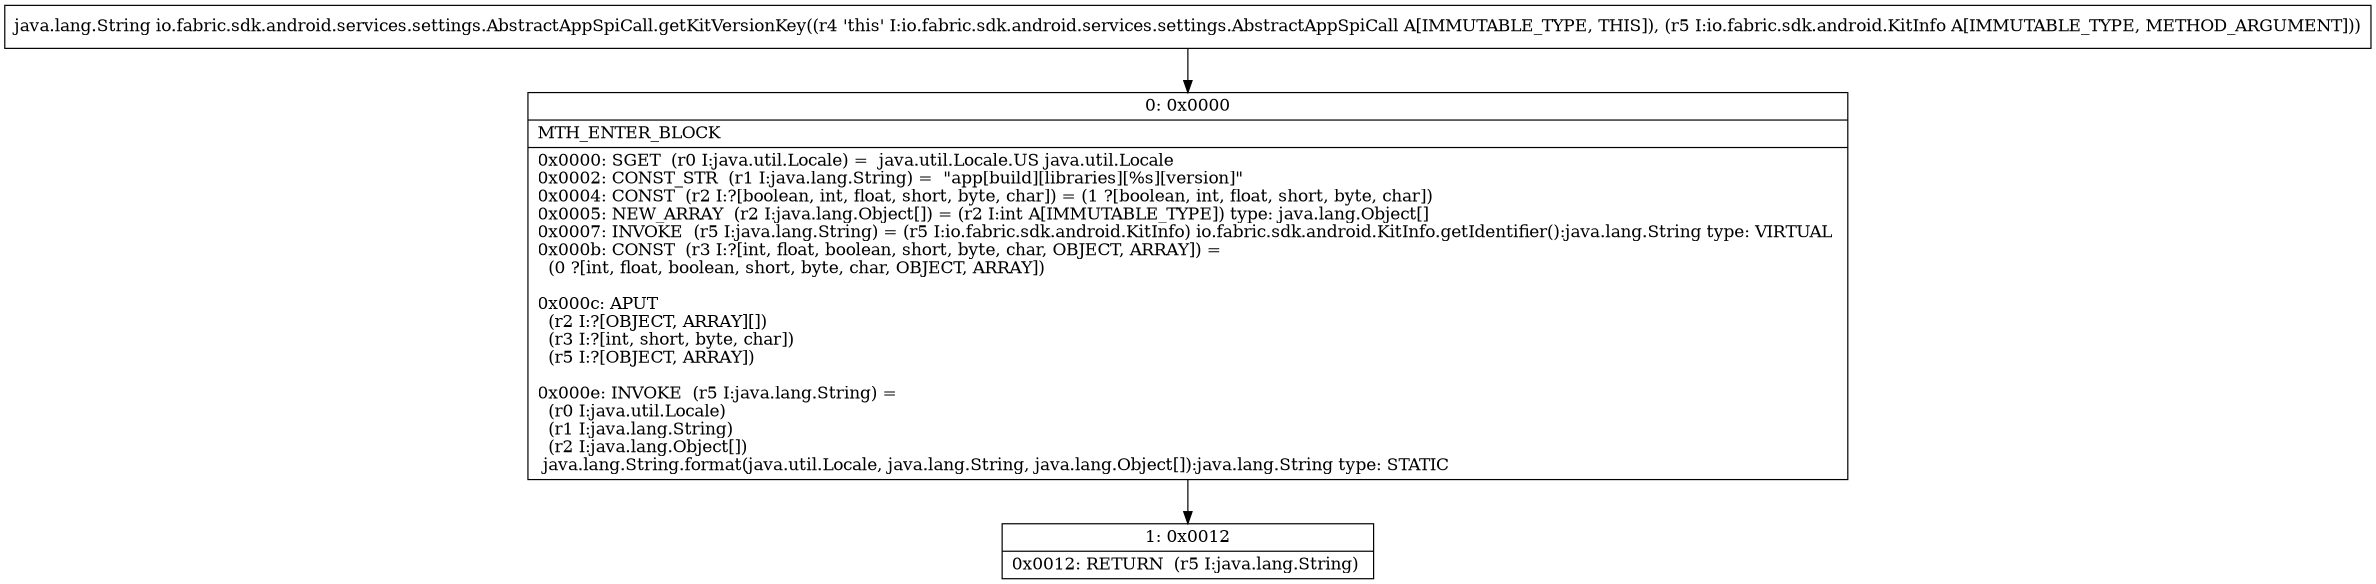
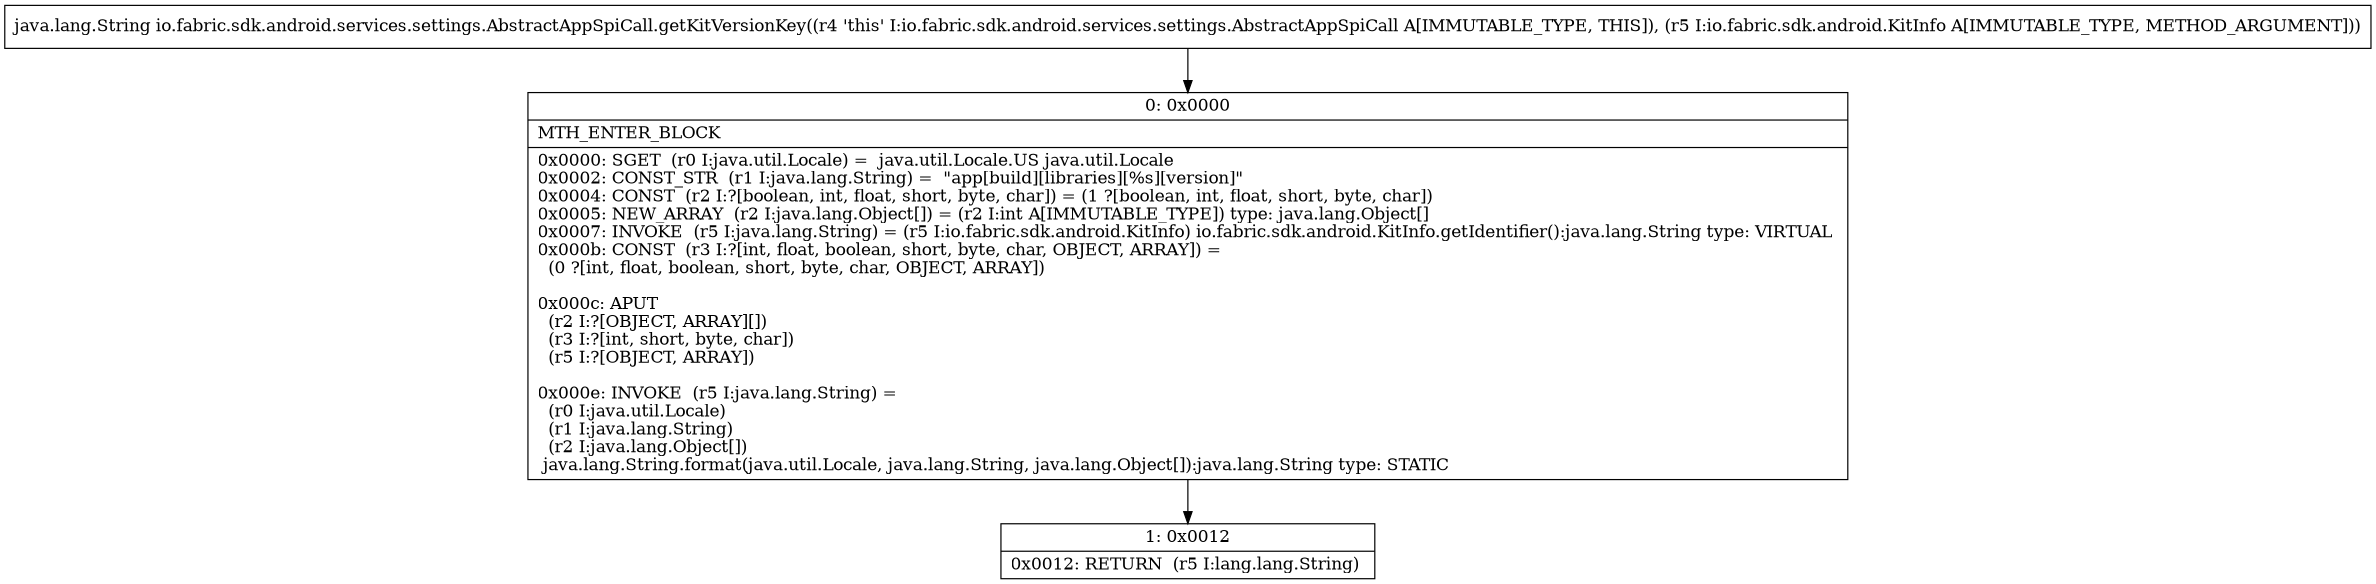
  digraph {
    node [shape=record]
    n1 [label="{0\:\ 0x0000|MTH_ENTER_BLOCK\l|0x0000: SGET  (r0 I:java.util.Locale) =  java.util.Locale.US java.util.Locale \l0x0002: CONST_STR  (r1 I:java.lang.String) =  \"app[build][libraries][%s][version]\" \l0x0004: CONST  (r2 I:?[boolean, int, float, short, byte, char]) = (1 ?[boolean, int, float, short, byte, char]) \l0x0005: NEW_ARRAY  (r2 I:java.lang.Object[]) = (r2 I:int A[IMMUTABLE_TYPE]) type: java.lang.Object[] \l0x0007: INVOKE  (r5 I:java.lang.String) = (r5 I:io.fabric.sdk.android.KitInfo) io.fabric.sdk.android.KitInfo.getIdentifier():java.lang.String type: VIRTUAL \l0x000b: CONST  (r3 I:?[int, float, boolean, short, byte, char, OBJECT, ARRAY]) = \l  (0 ?[int, float, boolean, short, byte, char, OBJECT, ARRAY])\l \l0x000c: APUT  \l  (r2 I:?[OBJECT, ARRAY][])\l  (r3 I:?[int, short, byte, char])\l  (r5 I:?[OBJECT, ARRAY])\l \l0x000e: INVOKE  (r5 I:java.lang.String) = \l  (r0 I:java.util.Locale)\l  (r1 I:java.lang.String)\l  (r2 I:java.lang.Object[])\l java.lang.String.format(java.util.Locale, java.lang.String, java.lang.Object[]):java.lang.String type: STATIC \l}"]
-   n2 [label="{1\:\ 0x0012|0x0012: RETURN  (r5 I:java.lang.String) \l}"]
+   n2 [label="{1\:\ 0x0012|0x0012: RETURN  (r5 I:lang.lang.String) \l}"]
    n3 [label="{java.lang.String io.fabric.sdk.android.services.settings.AbstractAppSpiCall.getKitVersionKey((r4 'this' I:io.fabric.sdk.android.services.settings.AbstractAppSpiCall A[IMMUTABLE_TYPE, THIS]), (r5 I:io.fabric.sdk.android.KitInfo A[IMMUTABLE_TYPE, METHOD_ARGUMENT])) }"]
    n1 -> n2
    n3 -> n1
  }
